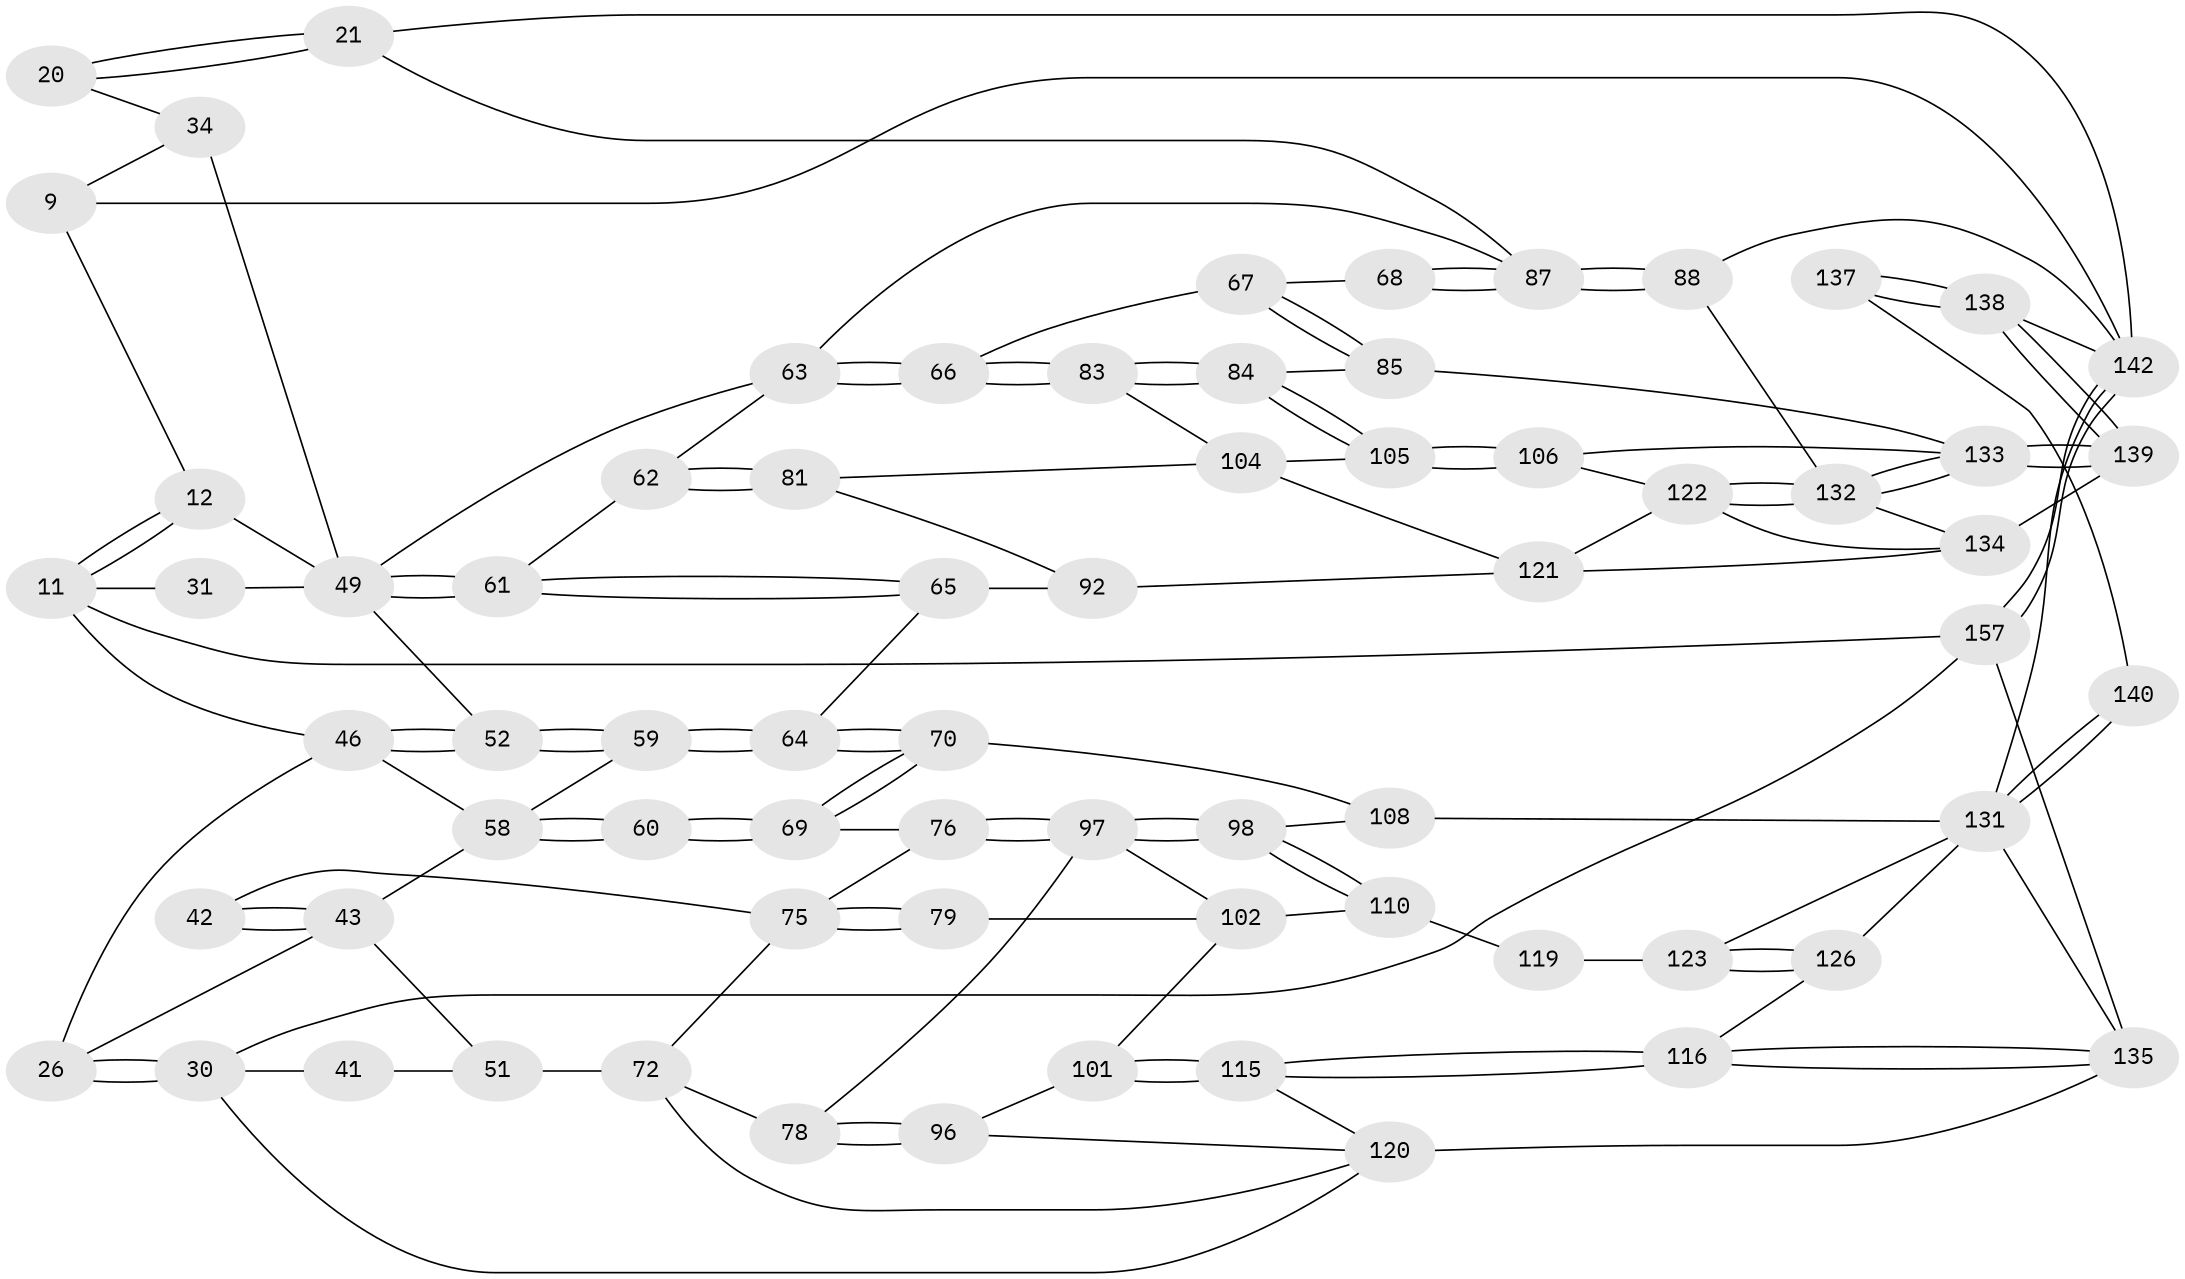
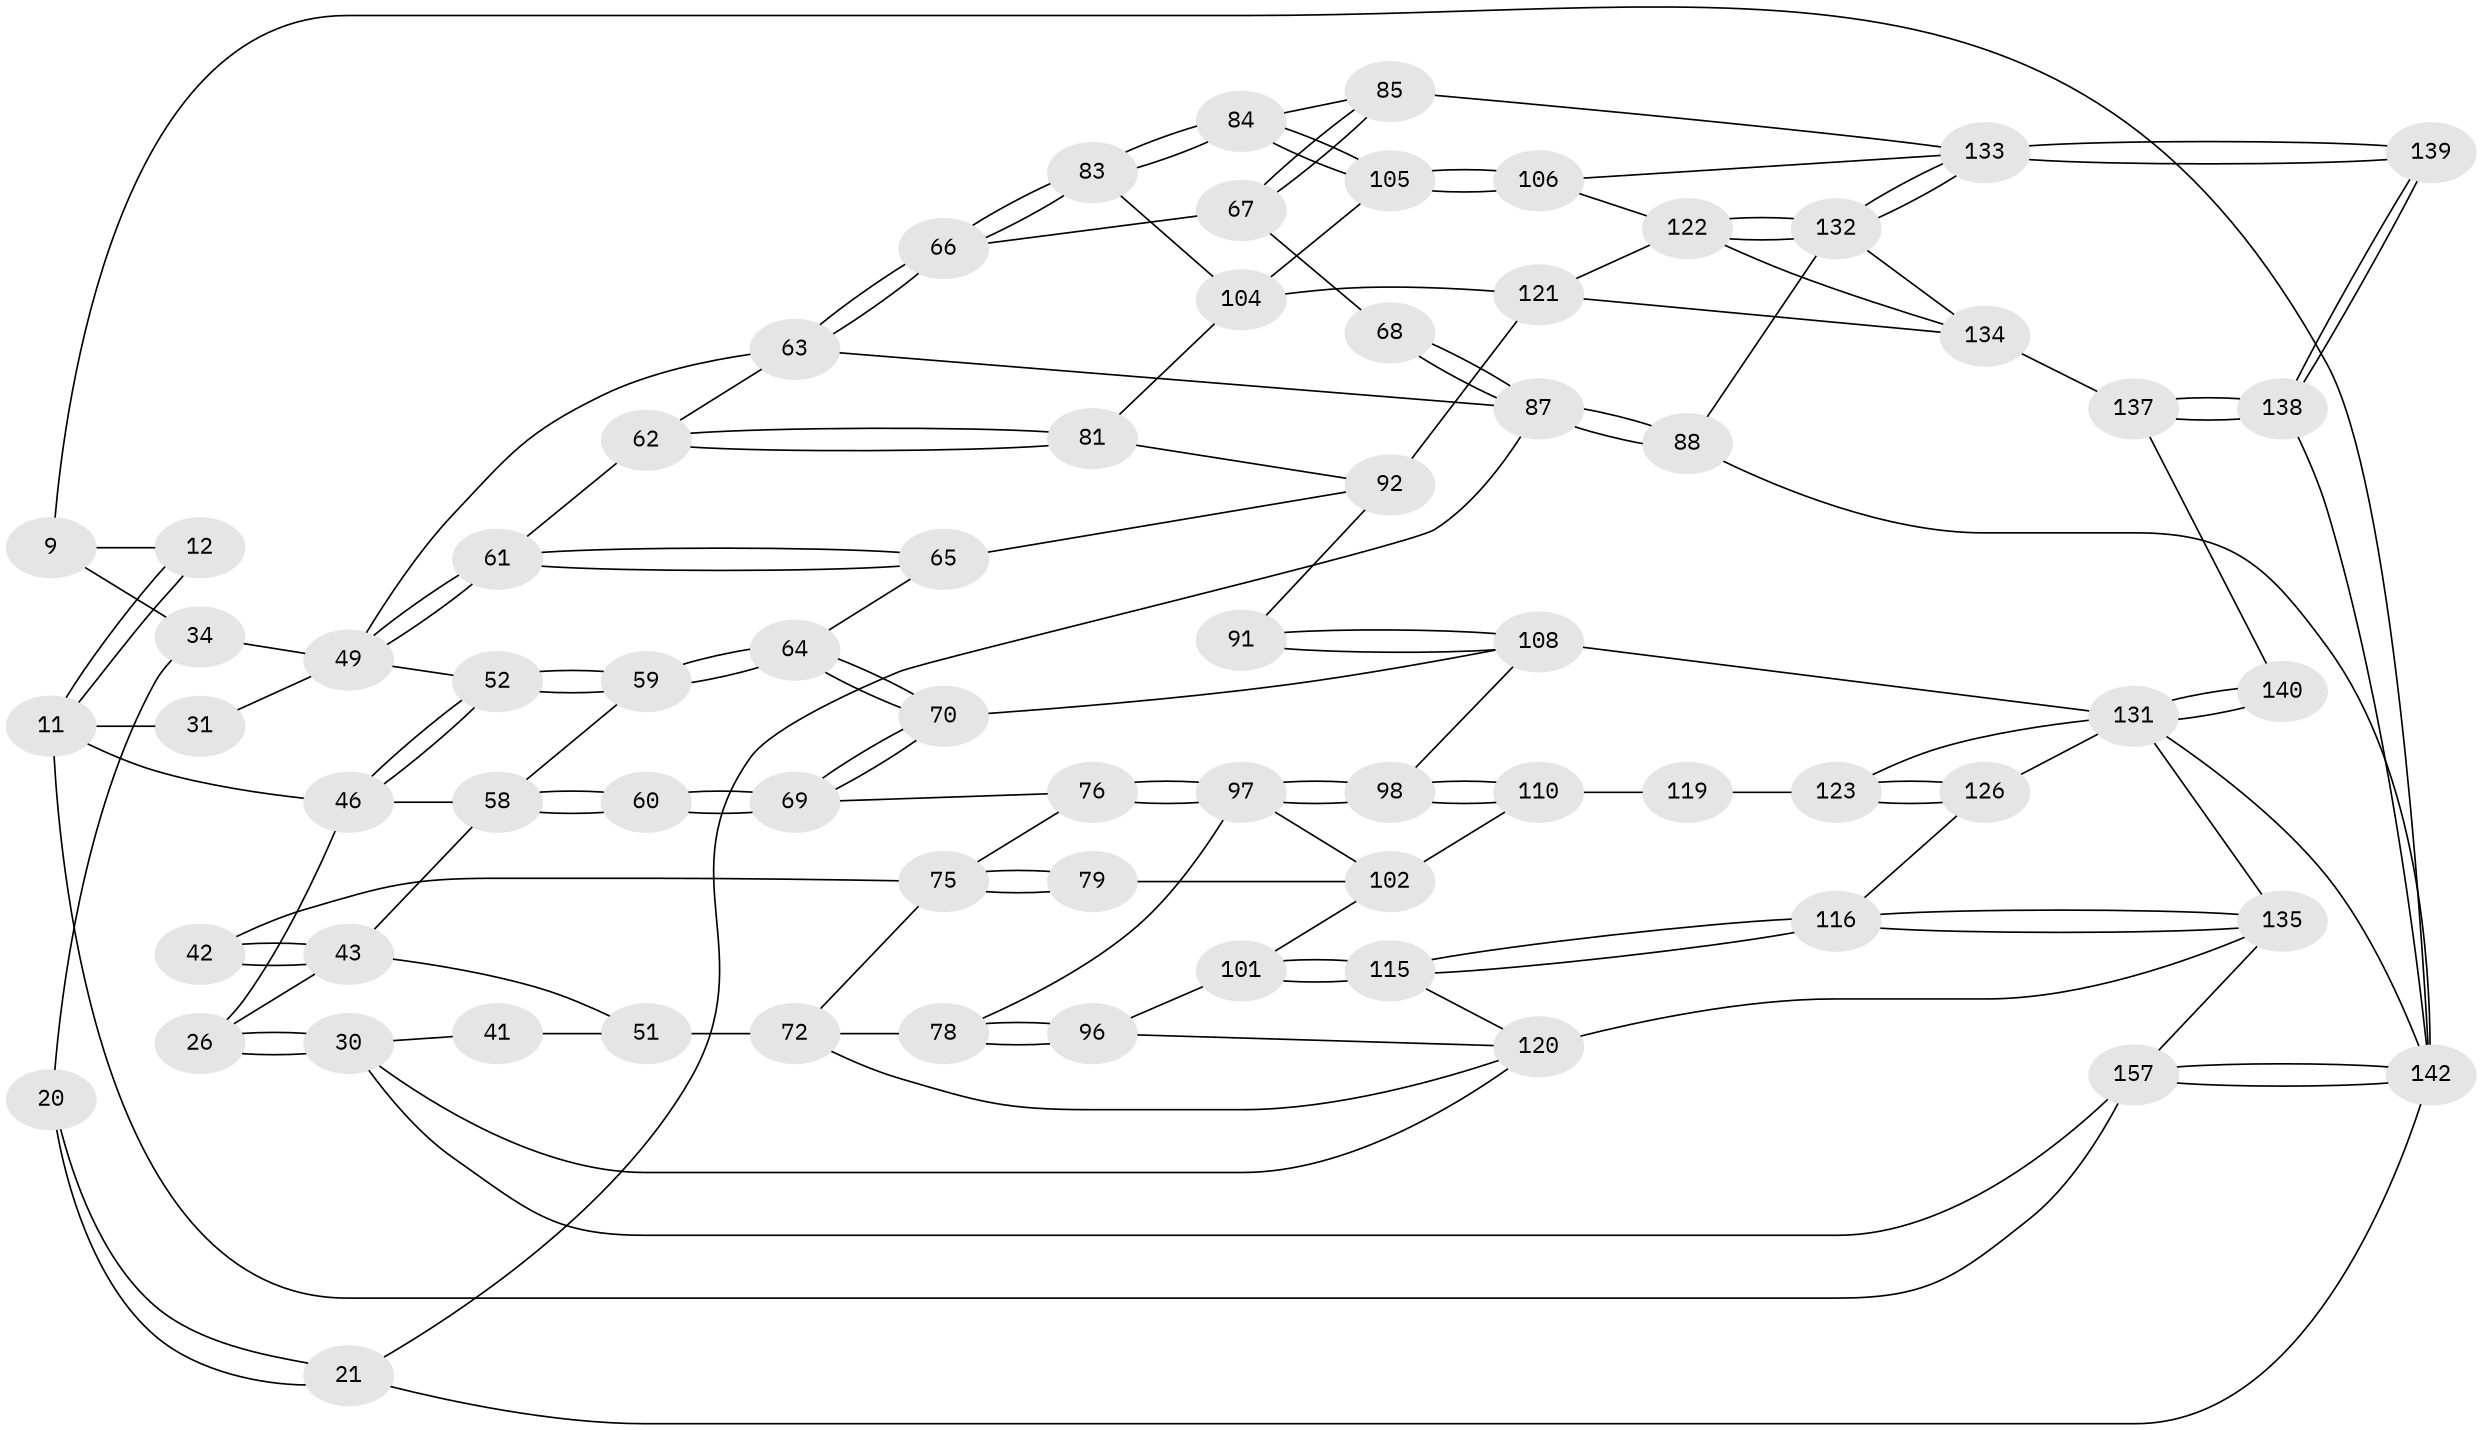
  graph {
    fontname="IBM Plex Mono"
    rankdir=LR
    node [color=gray90 fontname="IBM Plex Mono" style=filled]
    edge [fontname="IBM Plex Mono"]
    12 [super="+8"]
    9
    34 [super="+19"]
    142 [super="+141+89"]
    49 [super="+32+33+35"]
    11 [super="+10"]
    31
    46 [super="+36+15"]
    n9 [label=157 super="+4"]
    58 [super="+47"]
    52 [super="+48"]
    135 [super="+128"]
    61
    63 [super="+55"]
    20
    21
    87 [super="+57+56"]
    88
    26 [super="+25"]
    30 [super="+24"]
    43 [super="+40"]
    41 [super="+38"]
    120 [super="+114+73+74"]
    51 [super="+39+50"]
    72 [super="+53+71"]
    42
    75 [super="+54"]
    76
    79
    59
    60
    62
    65
    66
    78 [super="+77"]
    64
    69
    70
    81
    92 [super="+80"]
    104 [super="+82"]
    67
    83
    108 [super="+99+90"]
    121 [super="+103"]
    68
    85
    84
    133 [super="+107+93+94"]
    97
    131 [super="+124+130"]
    96 [super="+95+86"]
    102 [super="+100"]
    98
    101
    110 [super="+109"]
    105
    106
    139
    132
+   91
    122
    134 [super="+125"]
    115
    119 [super="+111"]
    116
    140
    123 [super="+112+118"]
    126 [super="+117"]
    137 [super="+136"]
    138
-   12 -- 49 [weight=2]
    9 -- 12
    9 -- 34
    9 -- 142
    34 -- 49
    49 -- 52 [weight=2]
    49 -- 61
    49 -- 61
    49 -- 63
    11 -- 12 [weight=2]
    11 -- 12
    11 -- 31
    11 -- 46 [weight=2]
    11 -- n9
    31 -- 49 [weight=2]
    46 -- 58 [weight=2]
    46 -- 52 [weight=2]
    46 -- 52
    n9 -- 142 [weight=3]
    n9 -- 142
    n9 -- 135
    58 -- 59
    58 -- 60 [weight=2]
    58 -- 60
    52 -- 59
    52 -- 59
    61 -- 62
    61 -- 65
    61 -- 65
    63 -- 87
    63 -- 66
    63 -- 66
    20 -- 34 [weight=2]
    20 -- 21
    20 -- 21
    21 -- 142
    21 -- 87
    87 -- 88
    87 -- 88
    88 -- 142
    88 -- 132
    26 -- 46
    26 -- 30 [weight=2]
    26 -- 30
    26 -- 43
    30 -- n9
    30 -- 41 [weight=2]
    30 -- 120
    43 -- 58 [weight=2]
    43 -- 51
    41 -- 51 [weight=2]
    120 -- 135
    51 -- 72 [weight=2]
    72 -- 120
    72 -- 75
    72 -- 78
    42 -- 43 [weight=2]
    42 -- 43
    42 -- 75
    75 -- 76
    75 -- 79
    75 -- 79
    76 -- 97
    76 -- 97
    79 -- 102
    59 -- 64
    59 -- 64
    60 -- 69
    60 -- 69
    62 -- 63
    62 -- 81
    62 -- 81
    65 -- 92
    66 -- 67
    66 -- 83
    66 -- 83
    78 -- 97
    78 -- 96 [weight=2]
    78 -- 96
    64 -- 65
    64 -- 70
    64 -- 70
    69 -- 76
    69 -- 70
    69 -- 70
    70 -- 108
    81 -- 92
    81 -- 104
    92 -- 121
    104 -- 121
    104 -- 105
    67 -- 68
    67 -- 85
    67 -- 85
    83 -- 104
    83 -- 84
    83 -- 84
    108 -- 131
    121 -- 122
    121 -- 134
    68 -- 87 [weight=2]
    68 -- 87
    85 -- 133
    84 -- 85
    84 -- 105
    84 -- 105
    133 -- 139 [weight=2]
    133 -- 139
    97 -- 102
    97 -- 98
    97 -- 98
    131 -- 142
    131 -- 135
    131 -- 140
    131 -- 140
    96 -- 120 [weight=2]
    96 -- 101
    102 -- 110
    98 -- 108
    98 -- 110
    98 -- 110
    101 -- 102
    101 -- 115
    101 -- 115
    110 -- 119 [weight=2]
    105 -- 106
    105 -- 106
    106 -- 133
    106 -- 122
    132 -- 133
    132 -- 133
    132 -- 134
+   91 -- 92
+   91 -- 108 [weight=2]
+   91 -- 108
    122 -- 132
    122 -- 132
    122 -- 134
-   134 -- 139
+   134 -- 137
    115 -- 120
    115 -- 116
    115 -- 116
    119 -- 123 [weight=2]
    116 -- 135
    116 -- 135
    116 -- 126
    123 -- 131
    123 -- 126 [weight=2]
    123 -- 126
    126 -- 131
    137 -- 140 [weight=2]
    137 -- 138
    137 -- 138
    138 -- 142
    138 -- 139
    138 -- 139
  }
